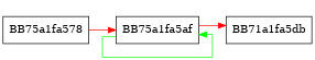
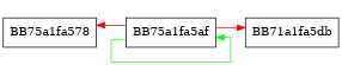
  digraph {
    rankdir=LR
    splines=ortho
    node [shape=box]
    edge [color=red]
    BB75a1fa578
    BB75a1fa5af
    n3 [label=BB71a1fa5db]
-   BB75a1fa578 -> BB75a1fa5af
+   BB75a1fa5af -> BB75a1fa578
    BB75a1fa5af -> BB75a1fa5af [color=green]
    BB75a1fa5af -> n3
  }
